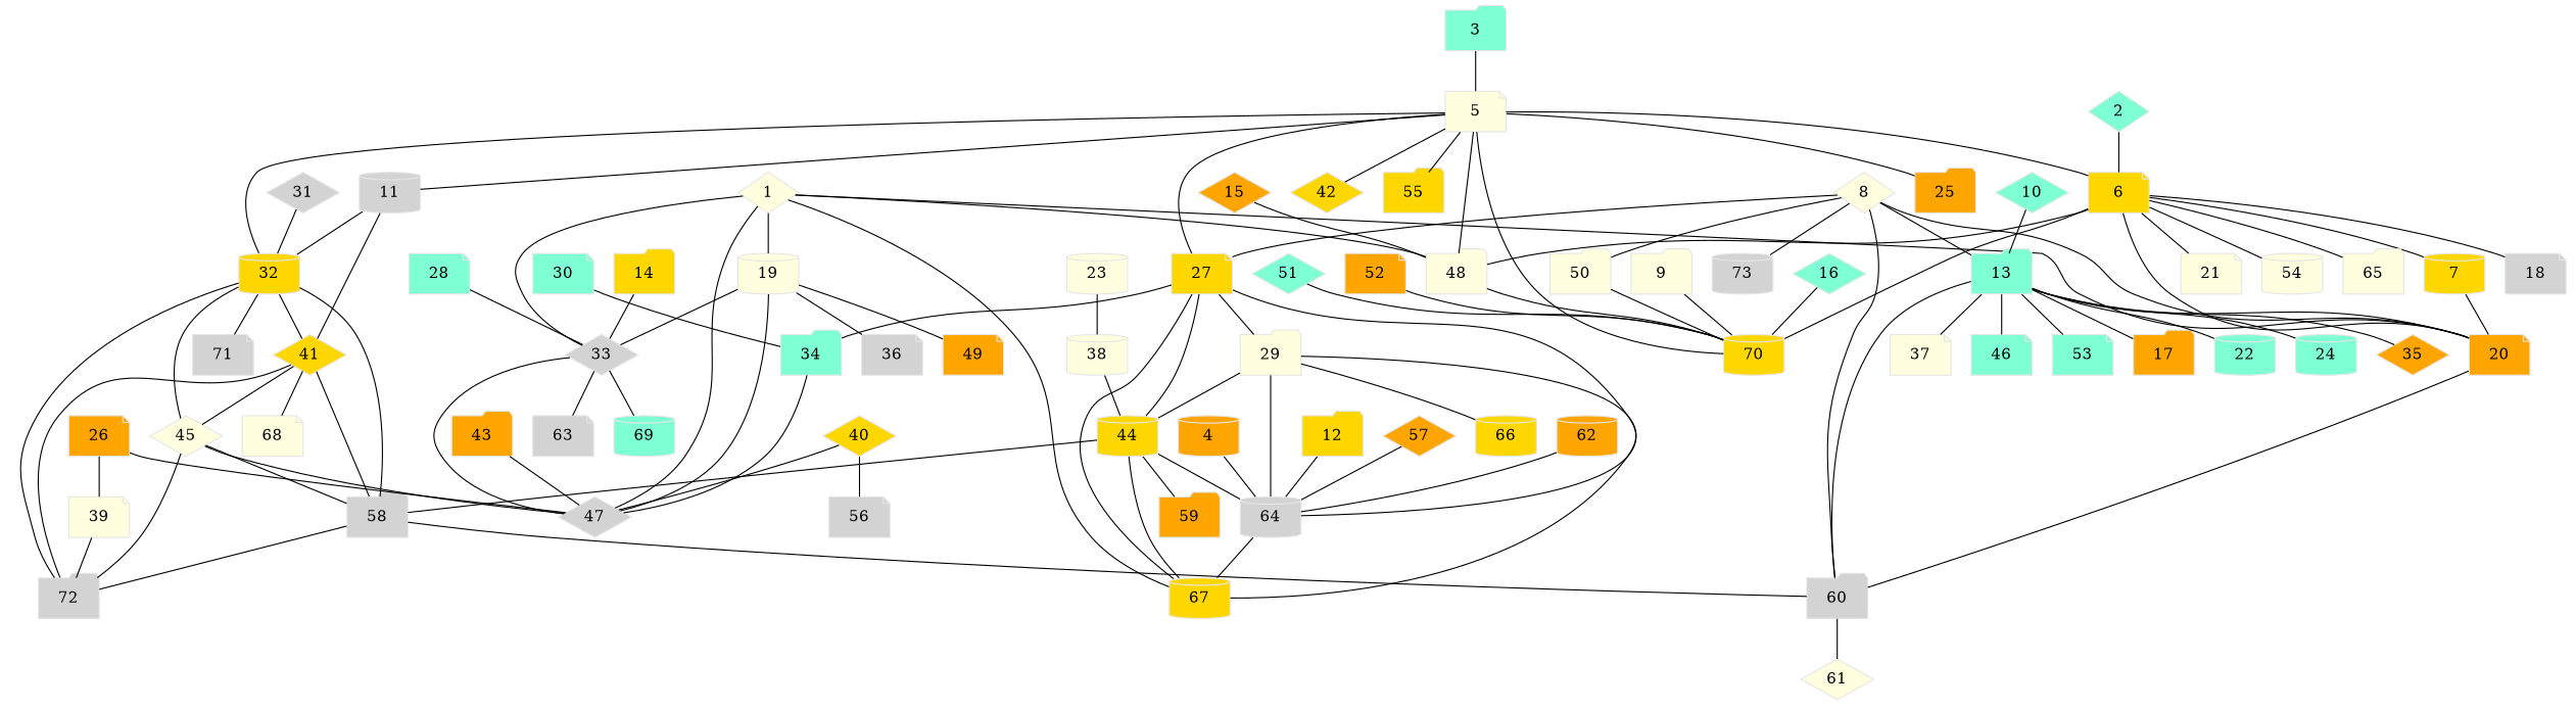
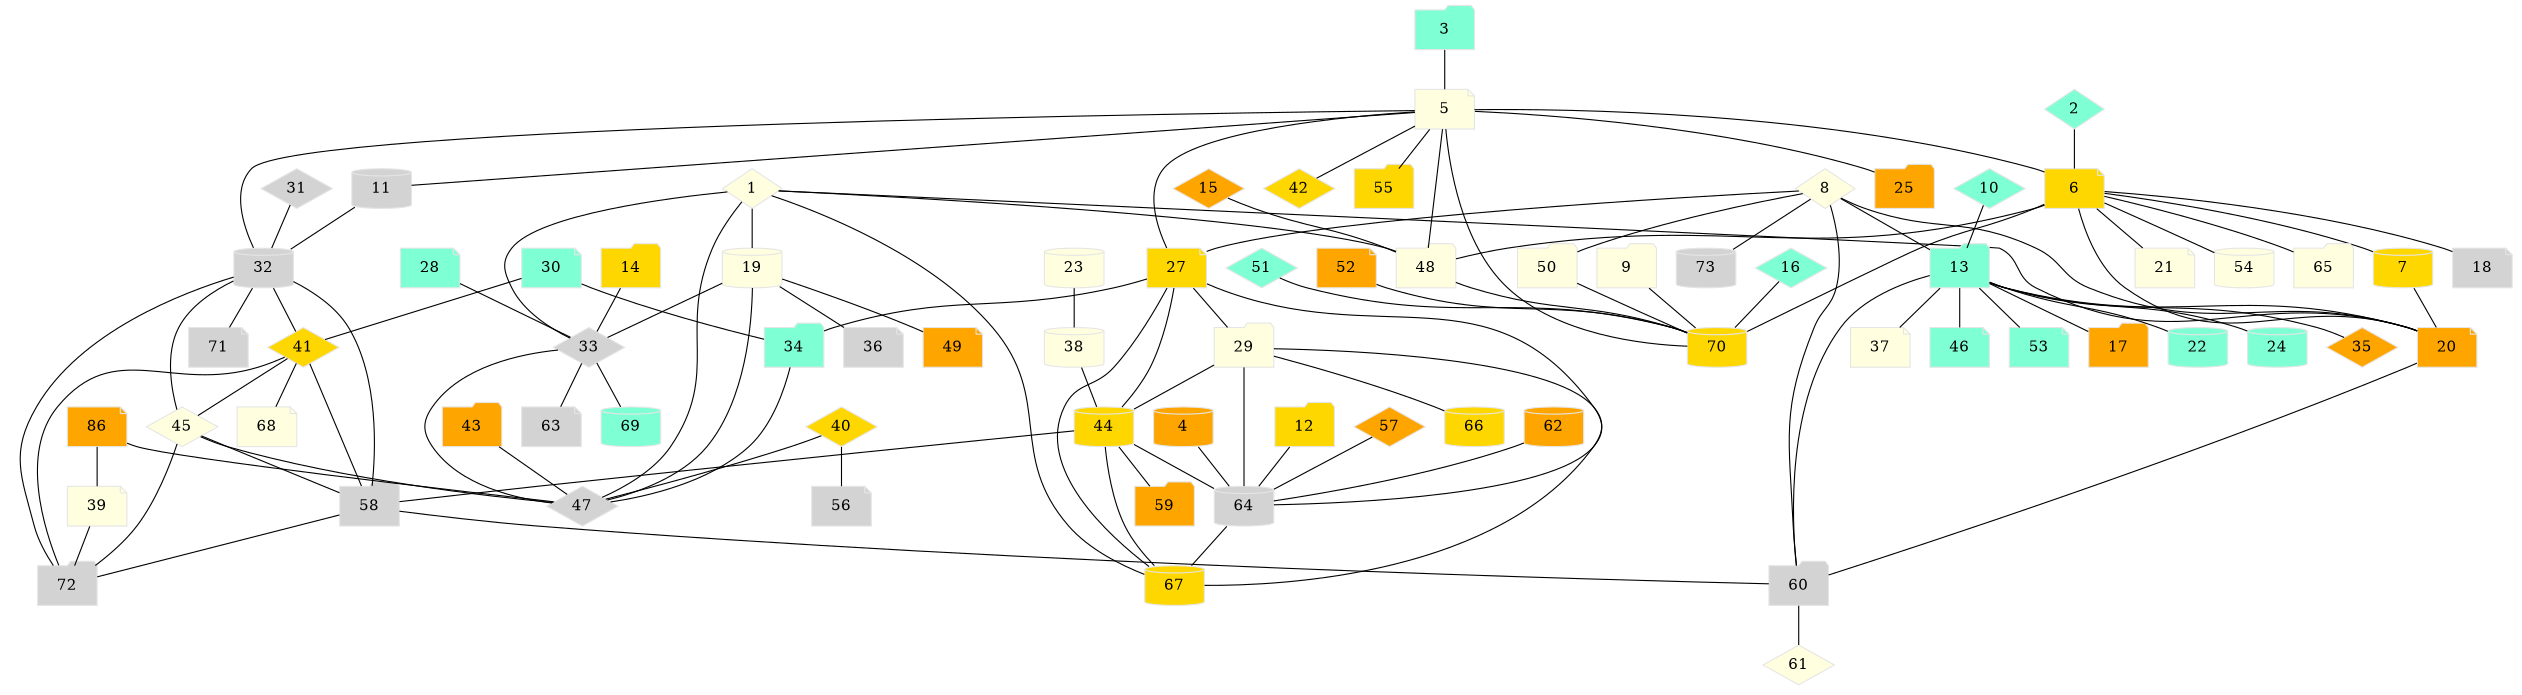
  graph {
    node [color=gray90 fillcolor=lightyellow shape=note style=filled]
    edge [weight=1.0]
    1 [shape=diamond]
    19 [shape=cylinder]
    20 [fillcolor=orange]
    33 [fillcolor=lightgrey shape=diamond]
    47 [fillcolor=lightgrey shape=diamond]
    48 [shape=folder]
    67 [fillcolor=gold shape=cylinder]
    36 [fillcolor=lightgrey]
    49 [fillcolor=orange]
    60 [fillcolor=lightgrey shape=folder]
    63 [fillcolor=lightgrey]
    69 [fillcolor=aquamarine shape=cylinder]
    70 [fillcolor=gold shape=cylinder]
    2 [fillcolor=aquamarine shape=diamond]
    6 [fillcolor=gold]
    7 [fillcolor=gold shape=cylinder]
    18 [fillcolor=lightgrey]
    21
    54 [shape=cylinder]
    65 [shape=folder]
    3 [fillcolor=aquamarine shape=folder]
    5
    11 [fillcolor=lightgrey shape=cylinder]
    25 [fillcolor=orange shape=folder]
    27 [fillcolor=gold]
-   32 [fillcolor=gold shape=cylinder]
+   32 [fillcolor=lightgrey shape=cylinder]
    42 [fillcolor=gold shape=diamond]
    55 [fillcolor=gold shape=folder]
    4 [fillcolor=orange shape=cylinder]
    64 [fillcolor=lightgrey shape=cylinder]
    29 [shape=folder]
    34 [fillcolor=aquamarine shape=folder]
    44 [fillcolor=gold shape=cylinder]
    41 [fillcolor=gold shape=diamond]
    45 [shape=diamond]
    58 [fillcolor=lightgrey shape=folder]
    71 [fillcolor=lightgrey]
    72 [fillcolor=lightgrey shape=folder]
    8 [shape=diamond]
    13 [fillcolor=aquamarine shape=folder]
    50 [shape=folder]
    73 [fillcolor=lightgrey shape=cylinder]
    17 [fillcolor=orange shape=folder]
    22 [fillcolor=aquamarine shape=cylinder]
    24 [fillcolor=aquamarine shape=cylinder]
    35 [fillcolor=orange shape=diamond]
    37
    46 [fillcolor=aquamarine]
    53 [fillcolor=aquamarine]
    61 [shape=diamond]
    9 [shape=folder]
    10 [fillcolor=aquamarine shape=diamond]
    12 [fillcolor=gold shape=folder]
    14 [fillcolor=gold shape=folder]
    15 [fillcolor=orange shape=diamond]
    16 [fillcolor=aquamarine shape=diamond]
    23 [shape=cylinder]
    38 [shape=cylinder]
-   26 [fillcolor=orange]
+   26 [fillcolor=orange label=86]
    39
    66 [fillcolor=gold shape=cylinder]
    59 [fillcolor=orange shape=folder]
    28 [fillcolor=aquamarine]
    30 [fillcolor=aquamarine]
    68
    31 [fillcolor=lightgrey shape=diamond]
    40 [fillcolor=gold shape=diamond]
    56 [fillcolor=lightgrey]
    43 [fillcolor=orange shape=folder]
    51 [fillcolor=aquamarine shape=diamond]
    52 [fillcolor=orange]
    57 [fillcolor=orange shape=diamond]
    62 [fillcolor=orange shape=cylinder]
    1 -- 19 [weight=2.0]
    1 -- 20
    1 -- 33 [weight=2.0]
    1 -- 47
    1 -- 48
    1 -- 67
    19 -- 33 [weight=4.0]
    19 -- 47 [weight=2.0]
    19 -- 36
    19 -- 49
    20 -- 60
    33 -- 47 [weight=2.0]
    33 -- 63
    33 -- 69
    48 -- 70
    60 -- 61
    2 -- 6
    6 -- 20
    6 -- 48 [weight=3.0]
    6 -- 70 [weight=3.0]
    6 -- 7
    6 -- 18
    6 -- 21
    6 -- 54
    6 -- 65
    7 -- 20
    3 -- 5
    5 -- 48
    5 -- 70
    5 -- 6 [weight=3.0]
    5 -- 11
    5 -- 25
    5 -- 27
    5 -- 32
    5 -- 42
    5 -- 55
    11 -- 32
    27 -- 67
    27 -- 64 [weight=2.0]
    27 -- 29
    27 -- 34
    27 -- 44
    32 -- 41 [weight=2.0]
    32 -- 45 [weight=2.0]
    32 -- 58 [weight=2.0]
    32 -- 71
    32 -- 72 [weight=2.0]
    4 -- 64
    64 -- 67 [weight=2.0]
    29 -- 67
    29 -- 64 [weight=2.0]
    29 -- 44
    29 -- 66
    34 -- 47
    44 -- 67
    44 -- 64 [weight=2.0]
    44 -- 58
    44 -- 59
    41 -- 45
    41 -- 58
    41 -- 72
    41 -- 68
    45 -- 47
    45 -- 58
    45 -- 72
    58 -- 60
    58 -- 72
    8 -- 20 [weight=2.0]
    8 -- 60 [weight=2.0]
    8 -- 27
    8 -- 13 [weight=4.0]
    8 -- 50
    8 -- 73
    13 -- 20 [weight=2.0]
    13 -- 60 [weight=2.0]
    13 -- 17
    13 -- 22
    13 -- 24
    13 -- 35
    13 -- 37
    13 -- 46
    13 -- 53
    50 -- 70
    9 -- 70
    10 -- 13
    12 -- 64
    14 -- 33
    15 -- 48
    16 -- 70
    23 -- 38
    38 -- 44
    26 -- 47
    26 -- 39
    39 -- 72
    28 -- 33
    30 -- 34
-   11 -- 41
+   30 -- 41
    31 -- 32
    40 -- 47
    40 -- 56
    43 -- 47
    51 -- 70
    52 -- 70
    57 -- 64
    62 -- 64
  }
